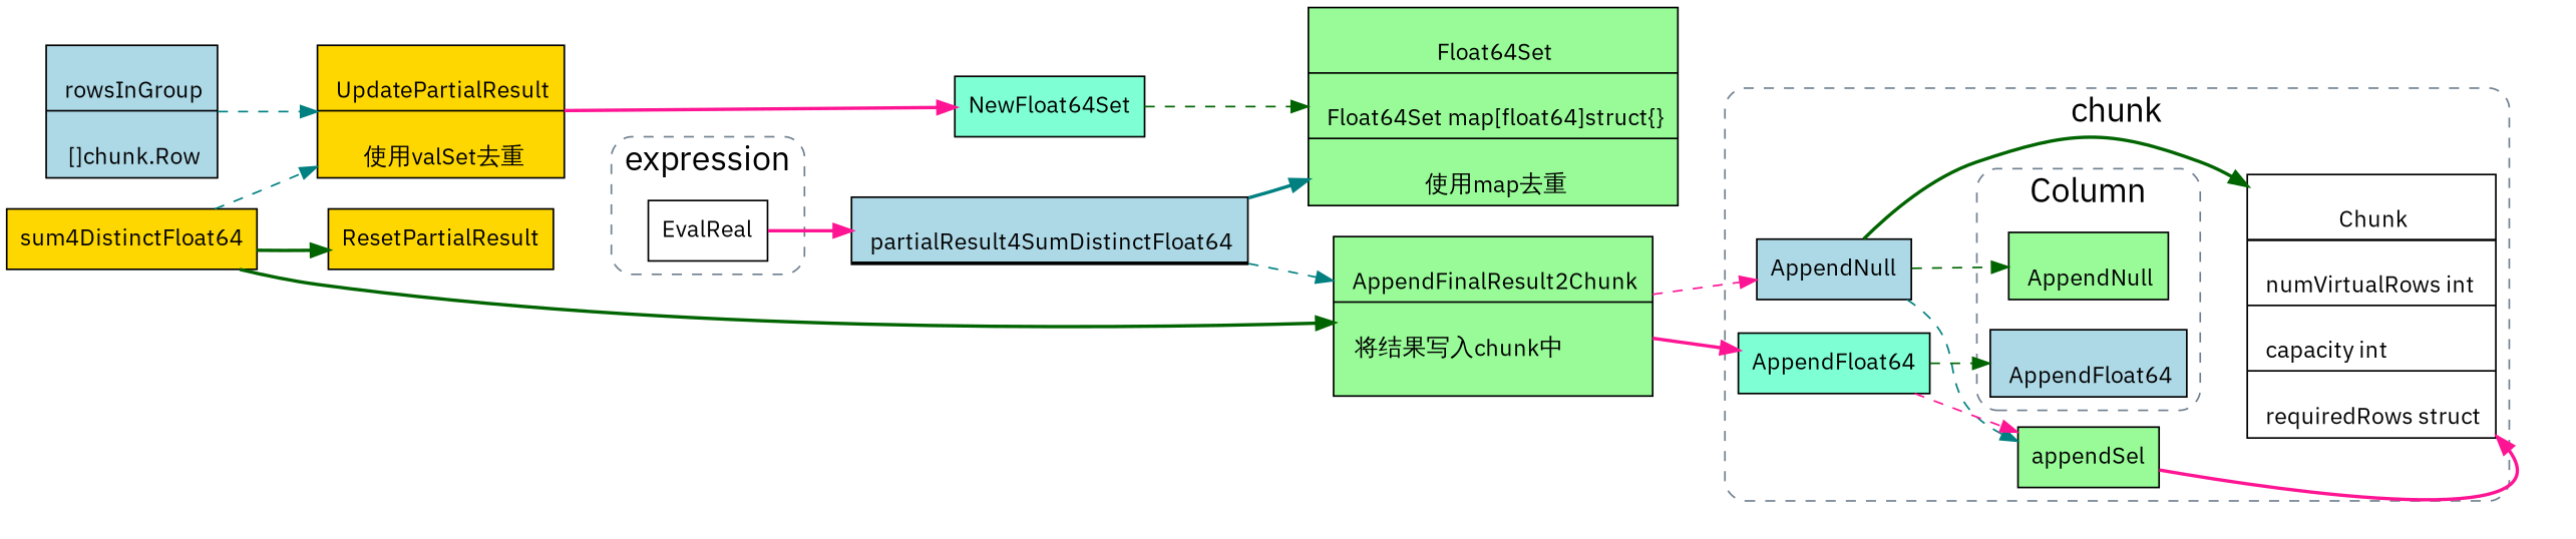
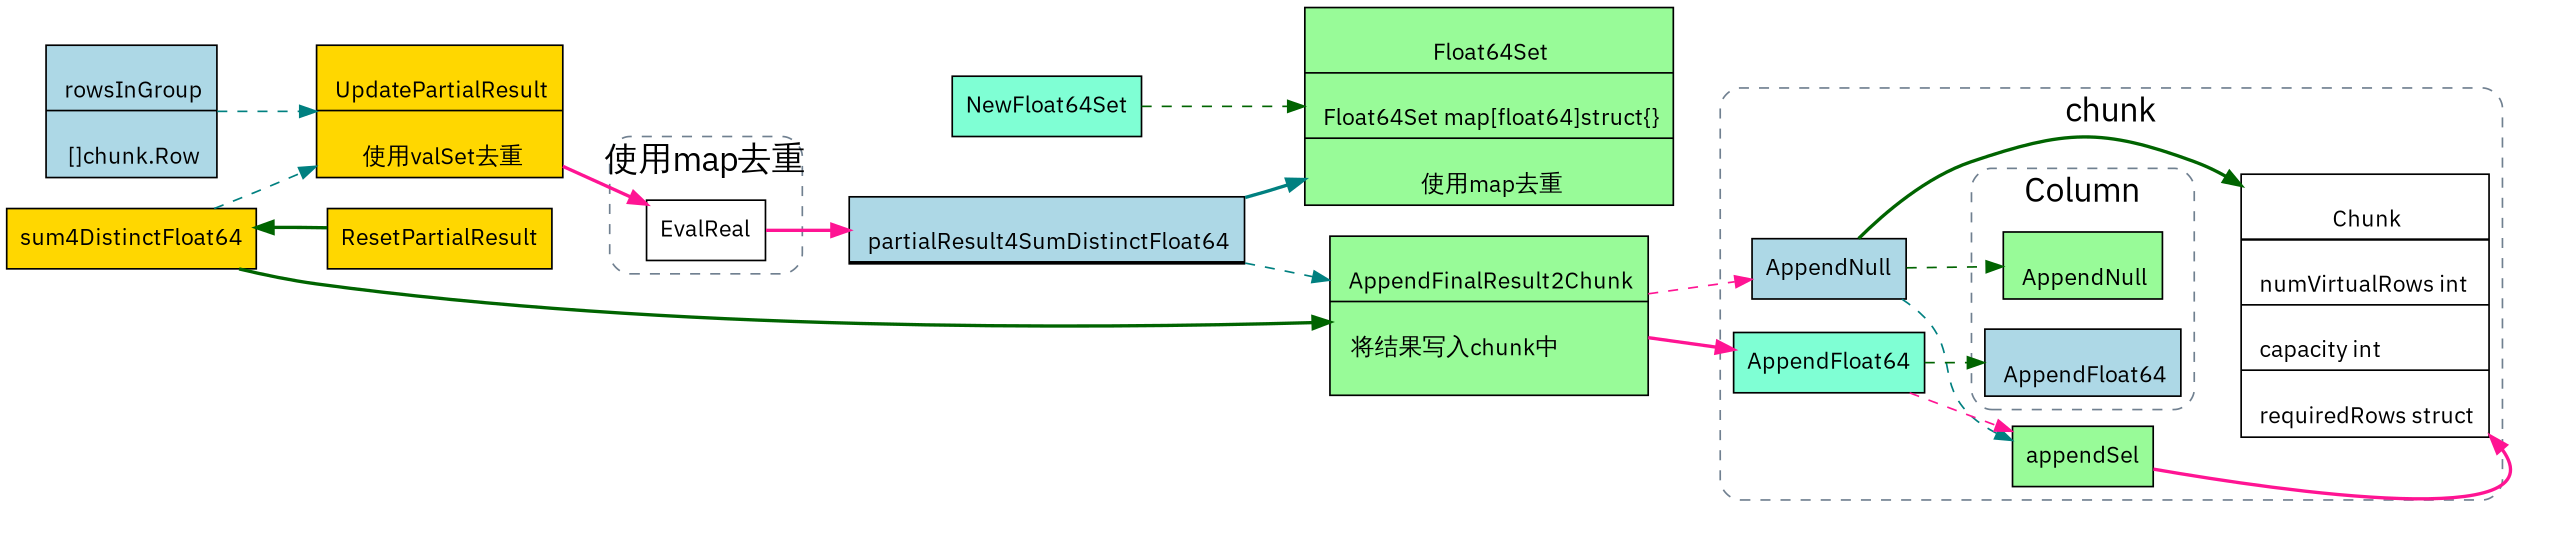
  digraph {
    fontname="IBM Plex Sans"
    newrank=true
    rankdir=LR
    node [fillcolor=palegreen fontname="IBM Plex Sans" shape=record style=filled]
    edge [color=deeppink fontname="IBM Plex Sans" style=dashed]
    EvalReal [fillcolor=white shape=box]
    n2 [label="{{\n          AppendNull\n        }}"]
    n3 [fillcolor=lightblue label="{{\n          AppendFloat64\n        }}"]
    n4 [fillcolor=white label="{{\n        Chunk|\n        <sel> sel []int\l|\n        <columns> columns []*Column\l|\n        numVirtualRows int\l|\n        capacity int\l|\n        requiredRows struct\n      }}"]
    AppendNull [fillcolor=lightblue shape=box]
    appendSel [shape=box]
    AppendFloat64 [fillcolor=aquamarine shape=box]
    n8 [fillcolor=lightblue label="{{\n      partialResult4SumDistinctFloat64|\n	      <val> val    float64\l|\n	      <isNull> isNull bool\l|\n	      <valSet> valSet set.Float64Set\l\n    }}"]
    n9 [label="{{\n      Float64Set|\n        Float64Set map[float64]struct\{\}\l|\n        使用map去重\n    }}"]
    n10 [label="{{\n      AppendFinalResult2Chunk|\n      将结果写入chunk中\l\n    }}"]
    n11 [fillcolor=lightblue label="{{\n      rowsInGroup|\n      []chunk.Row\n    }}"]
    n12 [fillcolor=gold label="{{\n      UpdatePartialResult|\n      使用valSet去重\n    }}"]
    sum4DistinctFloat64 [fillcolor=gold shape=box]
    ResetPartialResult [fillcolor=gold shape=box]
    NewFloat64Set [fillcolor=aquamarine shape=box]
    subgraph cluster_1 {
      color=slategrey
      fontsize=20
-     label=expression
+     label="使用map去重"
      style="rounded,dashed"
      EvalReal
    }
    subgraph cluster_2 {
      color=slategrey
      fontsize=20
      label=chunk
      style="rounded,dashed"
      n4
      AppendNull
      appendSel
      AppendFloat64
      subgraph cluster_3 {
        color=slategrey
        fontsize=20
        label=Column
        style="rounded,dashed"
        n2
        n3
      }
    }
    EvalReal -> n8 [headport=val style=bold]
    AppendNull -> n2 [color=darkgreen]
    AppendNull -> n4 [color=darkgreen style=bold]
    AppendNull -> appendSel [color=teal]
    appendSel -> n4 [headport=sel style=bold]
    AppendFloat64 -> n3 [color=darkgreen]
    AppendFloat64 -> appendSel
    n8 -> n9 [color=teal style=bold tailport=valSet]
    n8 -> n10 [color=teal tailport=val]
    n10 -> AppendNull
    n10 -> AppendFloat64 [style=bold]
    n11 -> n12 [color=teal]
-   n12 -> NewFloat64Set [style=bold]
+   n12 -> EvalReal [style=bold]
    sum4DistinctFloat64 -> n10 [color=darkgreen style=bold]
    sum4DistinctFloat64 -> n12 [color=teal]
-   sum4DistinctFloat64 -> ResetPartialResult [color=darkgreen style=bold]
+   ResetPartialResult -> sum4DistinctFloat64 [color=darkgreen style=bold]
    NewFloat64Set -> n9 [color=darkgreen]
  }
